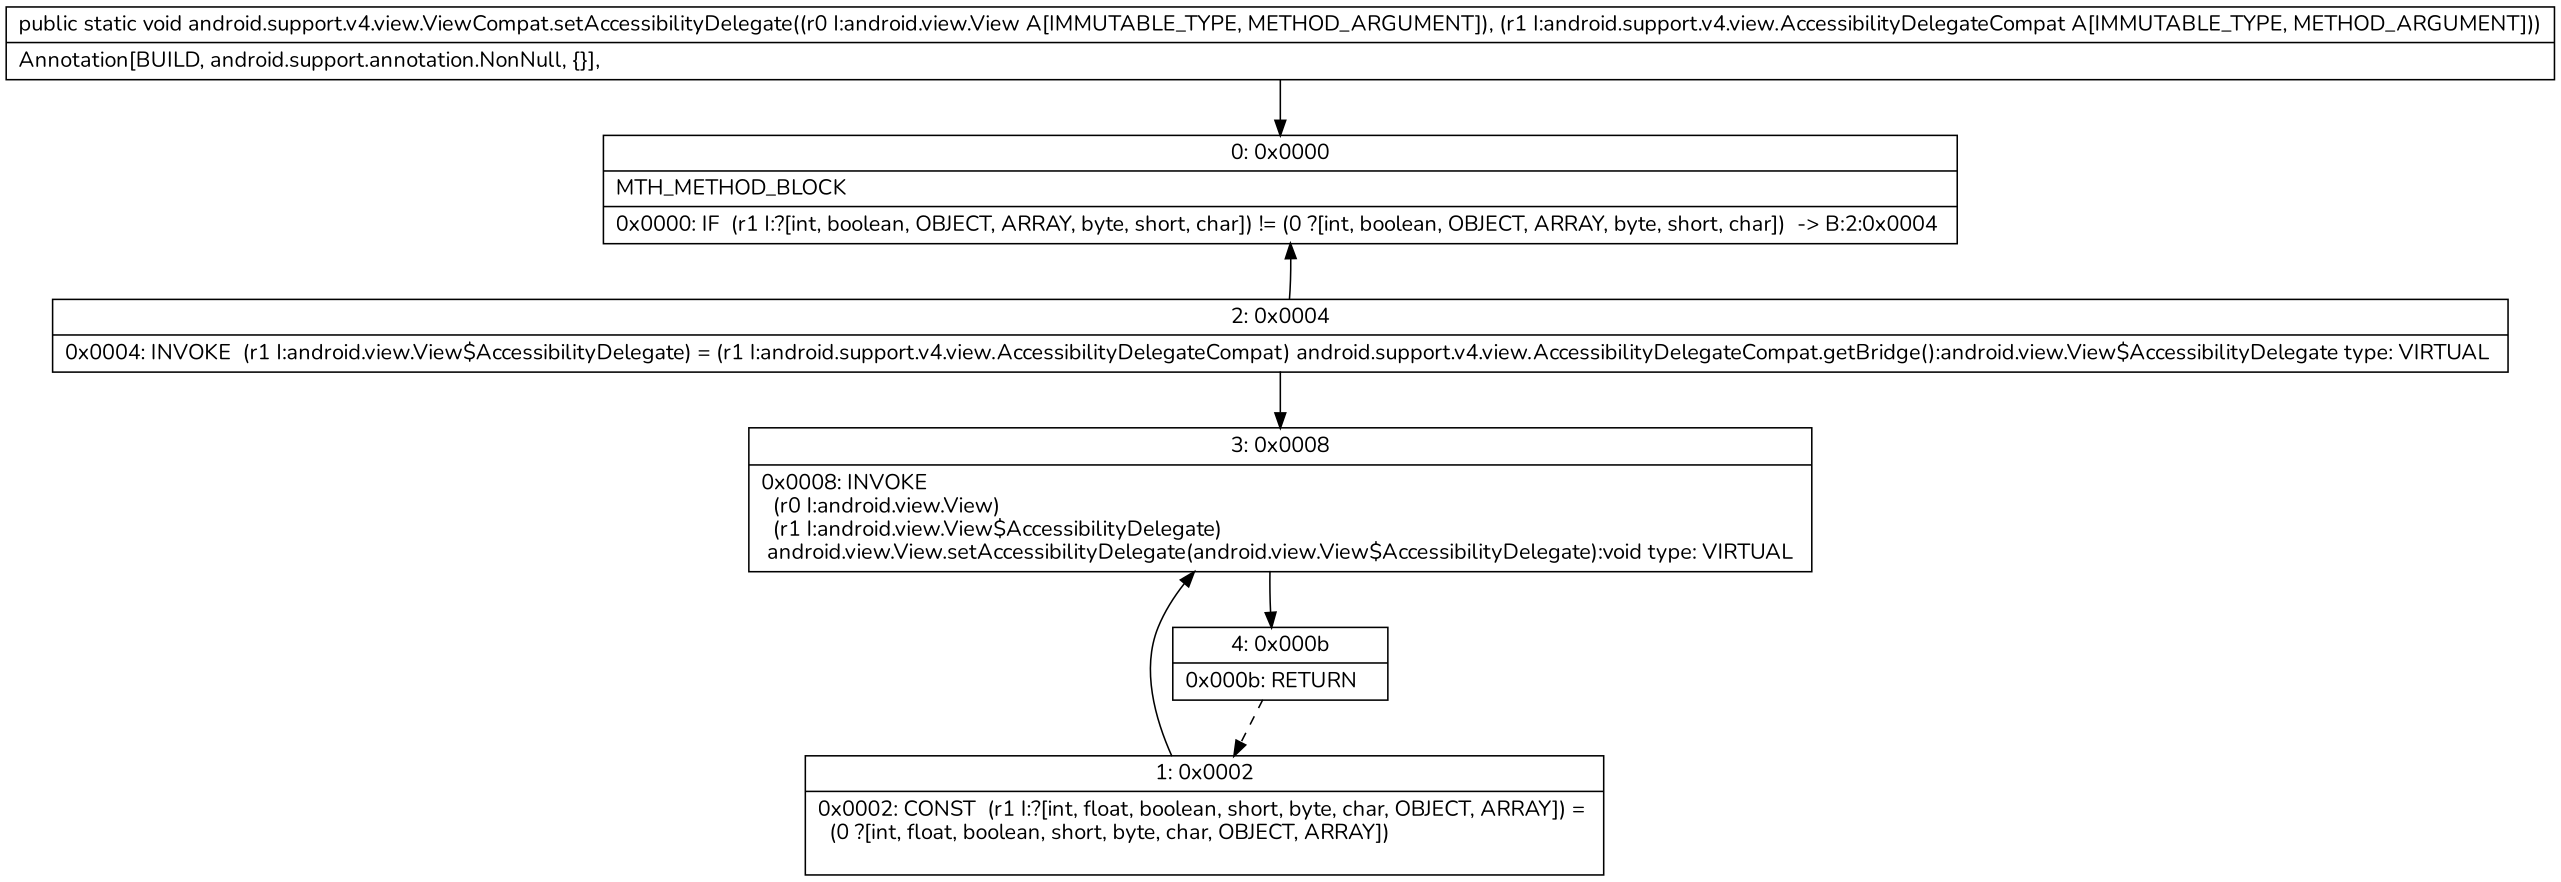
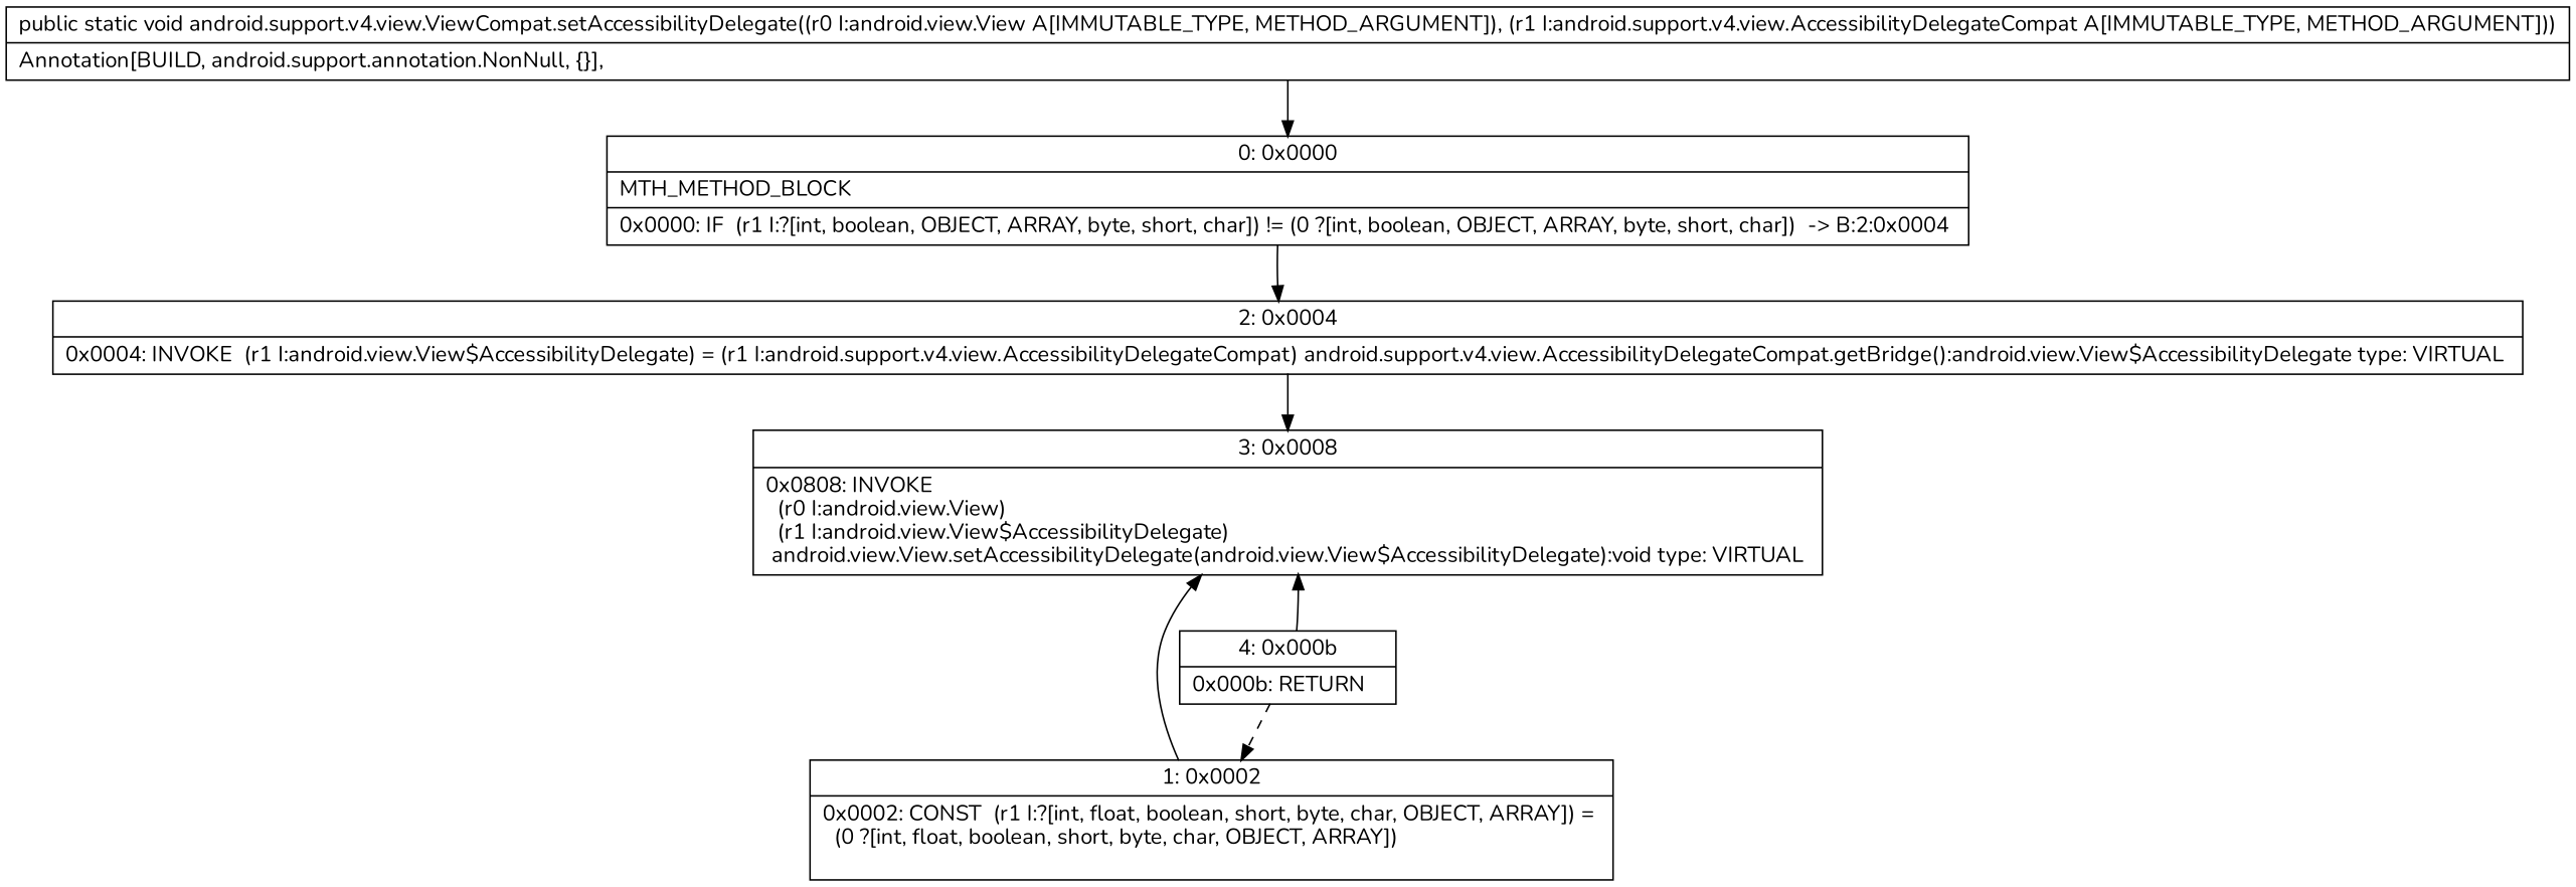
  digraph {
    fontname=Nunito
    node [fontname=Nunito shape=record]
    edge [fontname=Nunito]
    n1 [label="{0\:\ 0x0000|MTH_METHOD_BLOCK\l|0x0000: IF  (r1 I:?[int, boolean, OBJECT, ARRAY, byte, short, char]) != (0 ?[int, boolean, OBJECT, ARRAY, byte, short, char])  \-\> B:2:0x0004 \l}"]
    n2 [label="{2\:\ 0x0004|0x0004: INVOKE  (r1 I:android.view.View$AccessibilityDelegate) = (r1 I:android.support.v4.view.AccessibilityDelegateCompat) android.support.v4.view.AccessibilityDelegateCompat.getBridge():android.view.View$AccessibilityDelegate type: VIRTUAL \l}"]
    n3 [label="{1\:\ 0x0002|0x0002: CONST  (r1 I:?[int, float, boolean, short, byte, char, OBJECT, ARRAY]) = \l  (0 ?[int, float, boolean, short, byte, char, OBJECT, ARRAY])\l \l}"]
-   n4 [label="{3\:\ 0x0008|0x0008: INVOKE  \l  (r0 I:android.view.View)\l  (r1 I:android.view.View$AccessibilityDelegate)\l android.view.View.setAccessibilityDelegate(android.view.View$AccessibilityDelegate):void type: VIRTUAL \l}"]
+   n4 [label="{3\:\ 0x0008|0x0808: INVOKE  \l  (r0 I:android.view.View)\l  (r1 I:android.view.View$AccessibilityDelegate)\l android.view.View.setAccessibilityDelegate(android.view.View$AccessibilityDelegate):void type: VIRTUAL \l}"]
    n5 [label="{4\:\ 0x000b|0x000b: RETURN   \l}"]
    n6 [label="{public static void android.support.v4.view.ViewCompat.setAccessibilityDelegate((r0 I:android.view.View A[IMMUTABLE_TYPE, METHOD_ARGUMENT]), (r1 I:android.support.v4.view.AccessibilityDelegateCompat A[IMMUTABLE_TYPE, METHOD_ARGUMENT]))  | Annotation[BUILD, android.support.annotation.NonNull, \{\}], \l}"]
-   n2 -> n1
+   n1 -> n2
    n2 -> n4
    n3 -> n4
-   n4 -> n5
+   n5 -> n4
    n5 -> n3 [style=dashed]
    n6 -> n1
  }
